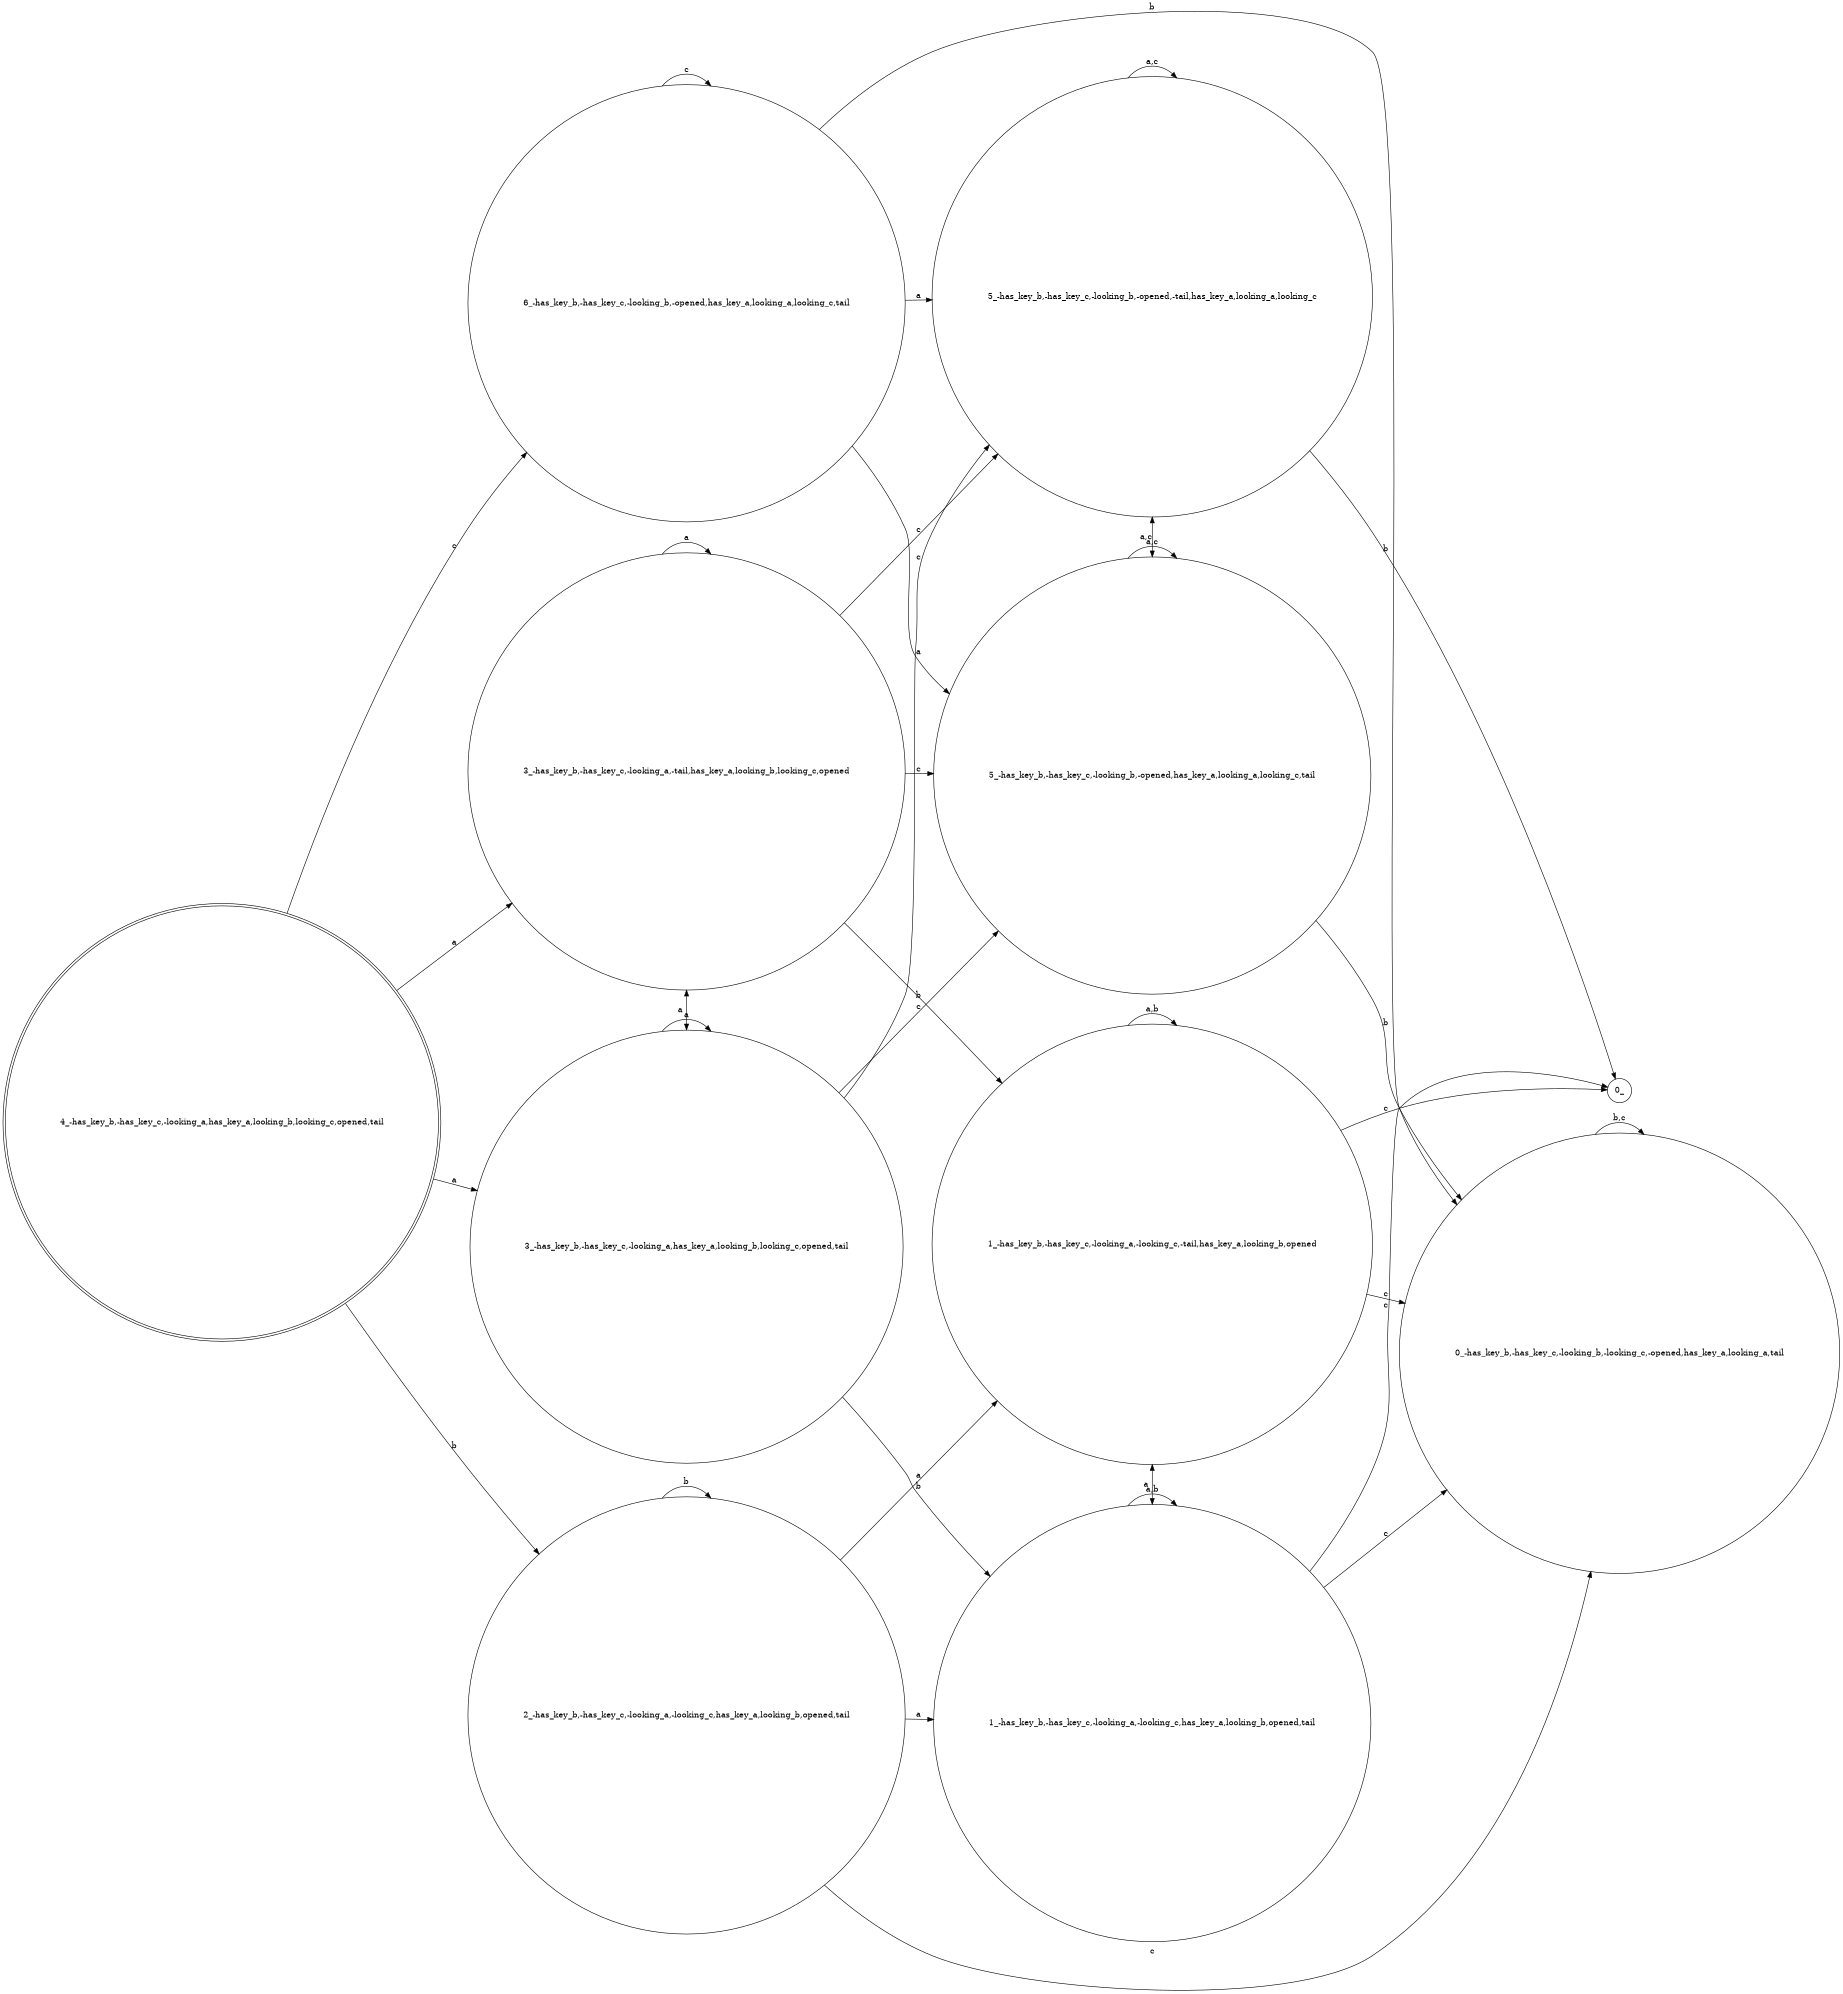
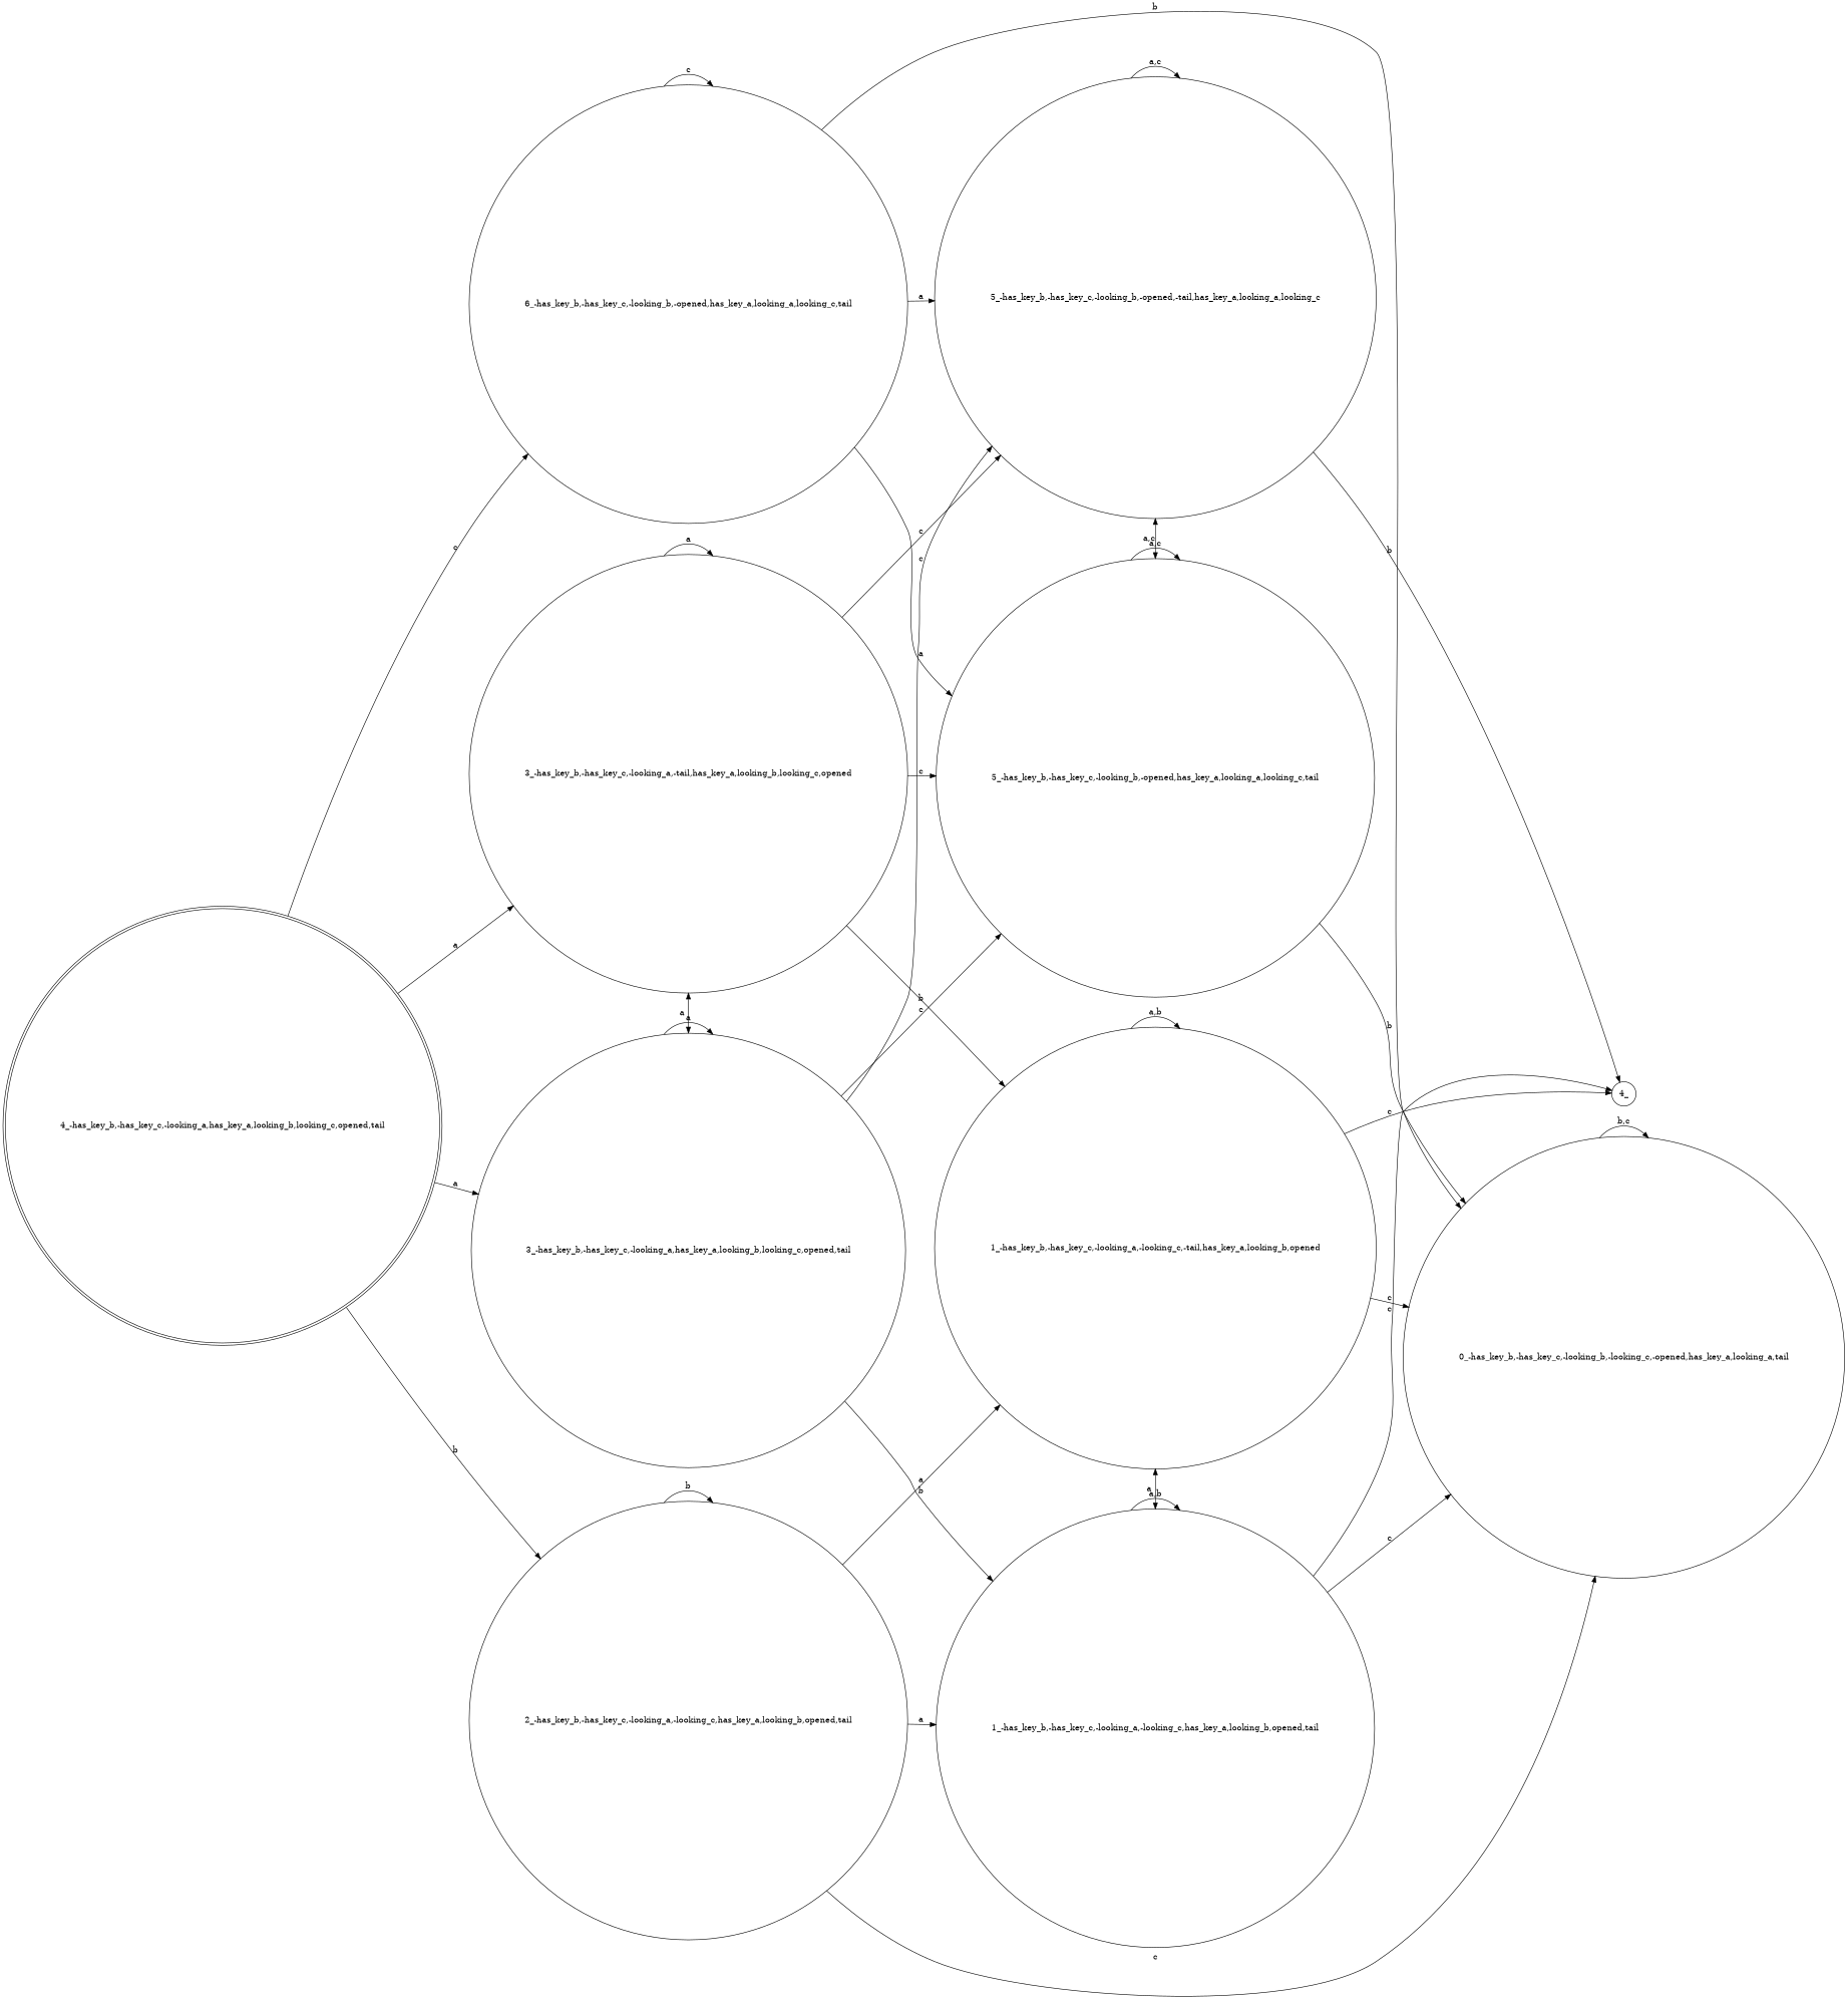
  digraph {
    rankdir=LR
    node [shape=circle]
    "1_-has_key_b,-has_key_c,-looking_a,-looking_c,-tail,has_key_a,looking_b,opened"
    "1_-has_key_b,-has_key_c,-looking_a,-looking_c,has_key_a,looking_b,opened,tail"
    "5_-has_key_b,-has_key_c,-looking_b,-opened,-tail,has_key_a,looking_a,looking_c"
    "5_-has_key_b,-has_key_c,-looking_b,-opened,has_key_a,looking_a,looking_c,tail"
    "3_-has_key_b,-has_key_c,-looking_a,has_key_a,looking_b,looking_c,opened,tail"
    "3_-has_key_b,-has_key_c,-looking_a,-tail,has_key_a,looking_b,looking_c,opened"
    "0_-has_key_b,-has_key_c,-looking_b,-looking_c,-opened,has_key_a,looking_a,tail"
    "2_-has_key_b,-has_key_c,-looking_a,-looking_c,has_key_a,looking_b,opened,tail"
    "6_-has_key_b,-has_key_c,-looking_b,-opened,has_key_a,looking_a,looking_c,tail"
    "4_-has_key_b,-has_key_c,-looking_a,has_key_a,looking_b,looking_c,opened,tail" [shape=doublecircle]
-   "0_"
+   "0_" [label="4_"]
    subgraph sub_1 {
      rank=same
      "1_-has_key_b,-has_key_c,-looking_a,-looking_c,-tail,has_key_a,looking_b,opened"
      "1_-has_key_b,-has_key_c,-looking_a,-looking_c,has_key_a,looking_b,opened,tail"
    }
    subgraph sub_2 {
      rank=same
      "5_-has_key_b,-has_key_c,-looking_b,-opened,-tail,has_key_a,looking_a,looking_c"
      "5_-has_key_b,-has_key_c,-looking_b,-opened,has_key_a,looking_a,looking_c,tail"
    }
    subgraph sub_3 {
      rank=same
      "3_-has_key_b,-has_key_c,-looking_a,has_key_a,looking_b,looking_c,opened,tail"
      "3_-has_key_b,-has_key_c,-looking_a,-tail,has_key_a,looking_b,looking_c,opened"
    }
    subgraph sub_4 {
      rank=same
      "0_-has_key_b,-has_key_c,-looking_b,-looking_c,-opened,has_key_a,looking_a,tail"
    }
    subgraph sub_5 {
      rank=same
      "2_-has_key_b,-has_key_c,-looking_a,-looking_c,has_key_a,looking_b,opened,tail"
    }
    subgraph sub_6 {
      rank=same
      "6_-has_key_b,-has_key_c,-looking_b,-opened,has_key_a,looking_a,looking_c,tail"
    }
    subgraph sub_7 {
      rank=same
      "4_-has_key_b,-has_key_c,-looking_a,has_key_a,looking_b,looking_c,opened,tail"
    }
    "1_-has_key_b,-has_key_c,-looking_a,-looking_c,-tail,has_key_a,looking_b,opened" -> "1_-has_key_b,-has_key_c,-looking_a,-looking_c,-tail,has_key_a,looking_b,opened" [label="a,b"]
    "1_-has_key_b,-has_key_c,-looking_a,-looking_c,-tail,has_key_a,looking_b,opened" -> "1_-has_key_b,-has_key_c,-looking_a,-looking_c,has_key_a,looking_b,opened,tail" [dir=both label=a]
    "1_-has_key_b,-has_key_c,-looking_a,-looking_c,-tail,has_key_a,looking_b,opened" -> "0_-has_key_b,-has_key_c,-looking_b,-looking_c,-opened,has_key_a,looking_a,tail" [label=c]
    "1_-has_key_b,-has_key_c,-looking_a,-looking_c,-tail,has_key_a,looking_b,opened" -> "0_" [label=c]
    "1_-has_key_b,-has_key_c,-looking_a,-looking_c,has_key_a,looking_b,opened,tail" -> "1_-has_key_b,-has_key_c,-looking_a,-looking_c,has_key_a,looking_b,opened,tail" [label="a,b"]
    "1_-has_key_b,-has_key_c,-looking_a,-looking_c,has_key_a,looking_b,opened,tail" -> "0_-has_key_b,-has_key_c,-looking_b,-looking_c,-opened,has_key_a,looking_a,tail" [label=c]
    "1_-has_key_b,-has_key_c,-looking_a,-looking_c,has_key_a,looking_b,opened,tail" -> "0_" [label=c]
    "5_-has_key_b,-has_key_c,-looking_b,-opened,-tail,has_key_a,looking_a,looking_c" -> "5_-has_key_b,-has_key_c,-looking_b,-opened,-tail,has_key_a,looking_a,looking_c" [label="a,c"]
    "5_-has_key_b,-has_key_c,-looking_b,-opened,-tail,has_key_a,looking_a,looking_c" -> "5_-has_key_b,-has_key_c,-looking_b,-opened,has_key_a,looking_a,looking_c,tail" [dir=both label="a,c"]
    "5_-has_key_b,-has_key_c,-looking_b,-opened,-tail,has_key_a,looking_a,looking_c" -> "0_" [label=b]
    "5_-has_key_b,-has_key_c,-looking_b,-opened,has_key_a,looking_a,looking_c,tail" -> "5_-has_key_b,-has_key_c,-looking_b,-opened,has_key_a,looking_a,looking_c,tail" [label="a,c"]
    "5_-has_key_b,-has_key_c,-looking_b,-opened,has_key_a,looking_a,looking_c,tail" -> "0_-has_key_b,-has_key_c,-looking_b,-looking_c,-opened,has_key_a,looking_a,tail" [label=b]
    "3_-has_key_b,-has_key_c,-looking_a,has_key_a,looking_b,looking_c,opened,tail" -> "1_-has_key_b,-has_key_c,-looking_a,-looking_c,has_key_a,looking_b,opened,tail" [label=b]
    "3_-has_key_b,-has_key_c,-looking_a,has_key_a,looking_b,looking_c,opened,tail" -> "5_-has_key_b,-has_key_c,-looking_b,-opened,-tail,has_key_a,looking_a,looking_c" [label=c]
    "3_-has_key_b,-has_key_c,-looking_a,has_key_a,looking_b,looking_c,opened,tail" -> "5_-has_key_b,-has_key_c,-looking_b,-opened,has_key_a,looking_a,looking_c,tail" [label=c]
    "3_-has_key_b,-has_key_c,-looking_a,has_key_a,looking_b,looking_c,opened,tail" -> "3_-has_key_b,-has_key_c,-looking_a,has_key_a,looking_b,looking_c,opened,tail" [label=a]
    "3_-has_key_b,-has_key_c,-looking_a,-tail,has_key_a,looking_b,looking_c,opened" -> "1_-has_key_b,-has_key_c,-looking_a,-looking_c,-tail,has_key_a,looking_b,opened" [label=b]
    "3_-has_key_b,-has_key_c,-looking_a,-tail,has_key_a,looking_b,looking_c,opened" -> "5_-has_key_b,-has_key_c,-looking_b,-opened,-tail,has_key_a,looking_a,looking_c" [label=c]
    "3_-has_key_b,-has_key_c,-looking_a,-tail,has_key_a,looking_b,looking_c,opened" -> "5_-has_key_b,-has_key_c,-looking_b,-opened,has_key_a,looking_a,looking_c,tail" [label=c]
    "3_-has_key_b,-has_key_c,-looking_a,-tail,has_key_a,looking_b,looking_c,opened" -> "3_-has_key_b,-has_key_c,-looking_a,has_key_a,looking_b,looking_c,opened,tail" [dir=both label=a]
    "3_-has_key_b,-has_key_c,-looking_a,-tail,has_key_a,looking_b,looking_c,opened" -> "3_-has_key_b,-has_key_c,-looking_a,-tail,has_key_a,looking_b,looking_c,opened" [label=a]
    "0_-has_key_b,-has_key_c,-looking_b,-looking_c,-opened,has_key_a,looking_a,tail" -> "0_-has_key_b,-has_key_c,-looking_b,-looking_c,-opened,has_key_a,looking_a,tail" [label="b,c"]
    "2_-has_key_b,-has_key_c,-looking_a,-looking_c,has_key_a,looking_b,opened,tail" -> "1_-has_key_b,-has_key_c,-looking_a,-looking_c,-tail,has_key_a,looking_b,opened" [label=a]
    "2_-has_key_b,-has_key_c,-looking_a,-looking_c,has_key_a,looking_b,opened,tail" -> "1_-has_key_b,-has_key_c,-looking_a,-looking_c,has_key_a,looking_b,opened,tail" [label=a]
    "2_-has_key_b,-has_key_c,-looking_a,-looking_c,has_key_a,looking_b,opened,tail" -> "0_-has_key_b,-has_key_c,-looking_b,-looking_c,-opened,has_key_a,looking_a,tail" [label=c]
    "2_-has_key_b,-has_key_c,-looking_a,-looking_c,has_key_a,looking_b,opened,tail" -> "2_-has_key_b,-has_key_c,-looking_a,-looking_c,has_key_a,looking_b,opened,tail" [label=b]
    "6_-has_key_b,-has_key_c,-looking_b,-opened,has_key_a,looking_a,looking_c,tail" -> "5_-has_key_b,-has_key_c,-looking_b,-opened,-tail,has_key_a,looking_a,looking_c" [label=a]
    "6_-has_key_b,-has_key_c,-looking_b,-opened,has_key_a,looking_a,looking_c,tail" -> "5_-has_key_b,-has_key_c,-looking_b,-opened,has_key_a,looking_a,looking_c,tail" [label=a]
    "6_-has_key_b,-has_key_c,-looking_b,-opened,has_key_a,looking_a,looking_c,tail" -> "0_-has_key_b,-has_key_c,-looking_b,-looking_c,-opened,has_key_a,looking_a,tail" [label=b]
    "6_-has_key_b,-has_key_c,-looking_b,-opened,has_key_a,looking_a,looking_c,tail" -> "6_-has_key_b,-has_key_c,-looking_b,-opened,has_key_a,looking_a,looking_c,tail" [label=c]
    "4_-has_key_b,-has_key_c,-looking_a,has_key_a,looking_b,looking_c,opened,tail" -> "3_-has_key_b,-has_key_c,-looking_a,has_key_a,looking_b,looking_c,opened,tail" [label=a]
    "4_-has_key_b,-has_key_c,-looking_a,has_key_a,looking_b,looking_c,opened,tail" -> "3_-has_key_b,-has_key_c,-looking_a,-tail,has_key_a,looking_b,looking_c,opened" [label=a]
    "4_-has_key_b,-has_key_c,-looking_a,has_key_a,looking_b,looking_c,opened,tail" -> "2_-has_key_b,-has_key_c,-looking_a,-looking_c,has_key_a,looking_b,opened,tail" [label=b]
    "4_-has_key_b,-has_key_c,-looking_a,has_key_a,looking_b,looking_c,opened,tail" -> "6_-has_key_b,-has_key_c,-looking_b,-opened,has_key_a,looking_a,looking_c,tail" [label=c]
  }
